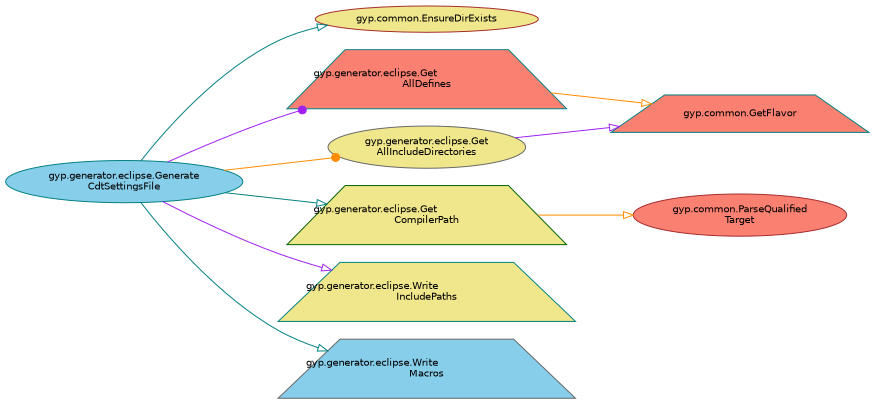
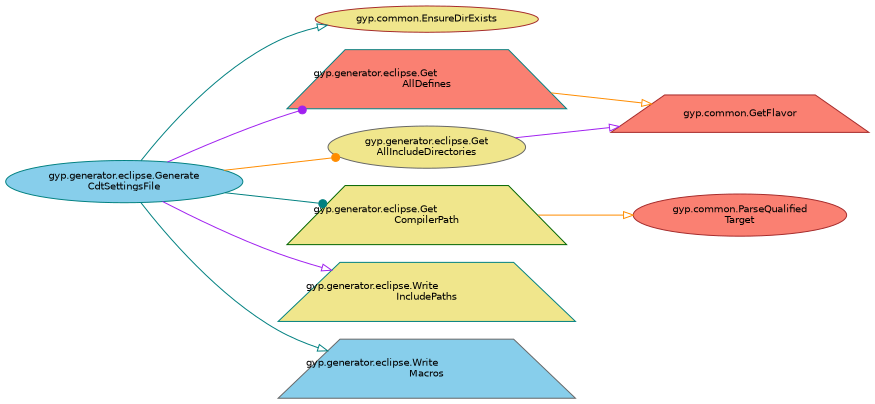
  digraph {
    rankdir=LR
    node [color=teal fillcolor=khaki fontname=Helvetica fontsize=10 shape=trapezium style=filled]
    edge [arrowhead=onormal color=teal fontname=Helvetica fontsize=10 labelfontname=Helvetica labelfontsize=10 style=solid]
    n1 [fillcolor=skyblue fontcolor=black height=0.2 label="gyp.generator.eclipse.Generate\lCdtSettingsFile" shape=ellipse width=0.4]
    n2 [color=brown height=0.2 label="gyp.common.EnsureDirExists" shape=ellipse width=0.4]
    n3 [fillcolor=salmon height=0.2 label="gyp.generator.eclipse.Get\lAllDefines" width=0.4]
    n4 [color=gray40 height=0.2 label="gyp.generator.eclipse.Get\lAllIncludeDirectories" shape=ellipse width=0.4]
    n5 [color=darkgreen height=0.2 label="gyp.generator.eclipse.Get\lCompilerPath" width=0.4]
    n6 [height=0.2 label="gyp.generator.eclipse.Write\lIncludePaths" width=0.4]
    n7 [color=gray40 fillcolor=skyblue height=0.2 label="gyp.generator.eclipse.Write\lMacros" width=0.4]
-   n8 [fillcolor=salmon height=0.2 label="gyp.common.GetFlavor" width=0.4]
+   n8 [color=brown fillcolor=salmon height=0.2 label="gyp.common.GetFlavor" width=0.4]
    n9 [color=brown fillcolor=salmon height=0.2 label="gyp.common.ParseQualified\lTarget" shape=ellipse width=0.4]
    n1 -> n2
    n1 -> n3 [arrowhead=dot color=purple]
    n1 -> n4 [arrowhead=dot color=darkorange]
-   n1 -> n5
+   n1 -> n5 [arrowhead=dot]
    n1 -> n6 [color=purple]
    n1 -> n7
    n3 -> n8 [color=darkorange]
    n4 -> n8 [color=purple]
    n5 -> n9 [color=darkorange]
  }
